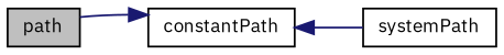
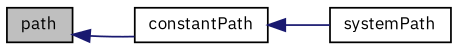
  digraph {
    fontname="IBM Plex Sans"
    rankdir=LR
    node [color=black fontname="IBM Plex Sans" fontsize=10 shape=record]
    edge [color=midnightblue dir=back fontname="IBM Plex Sans" fontsize=10 labelfontname=Helvetica labelfontsize=10 style=solid]
    n1 [fillcolor=grey75 fontcolor=black height=0.2 label=path style=filled width=0.4]
    n2 [height=0.2 label=constantPath width=0.4]
    n3 [height=0.2 label=systemPath width=0.4]
-   n2 -> n1
+   n1 -> n2
    n2 -> n3
  }
